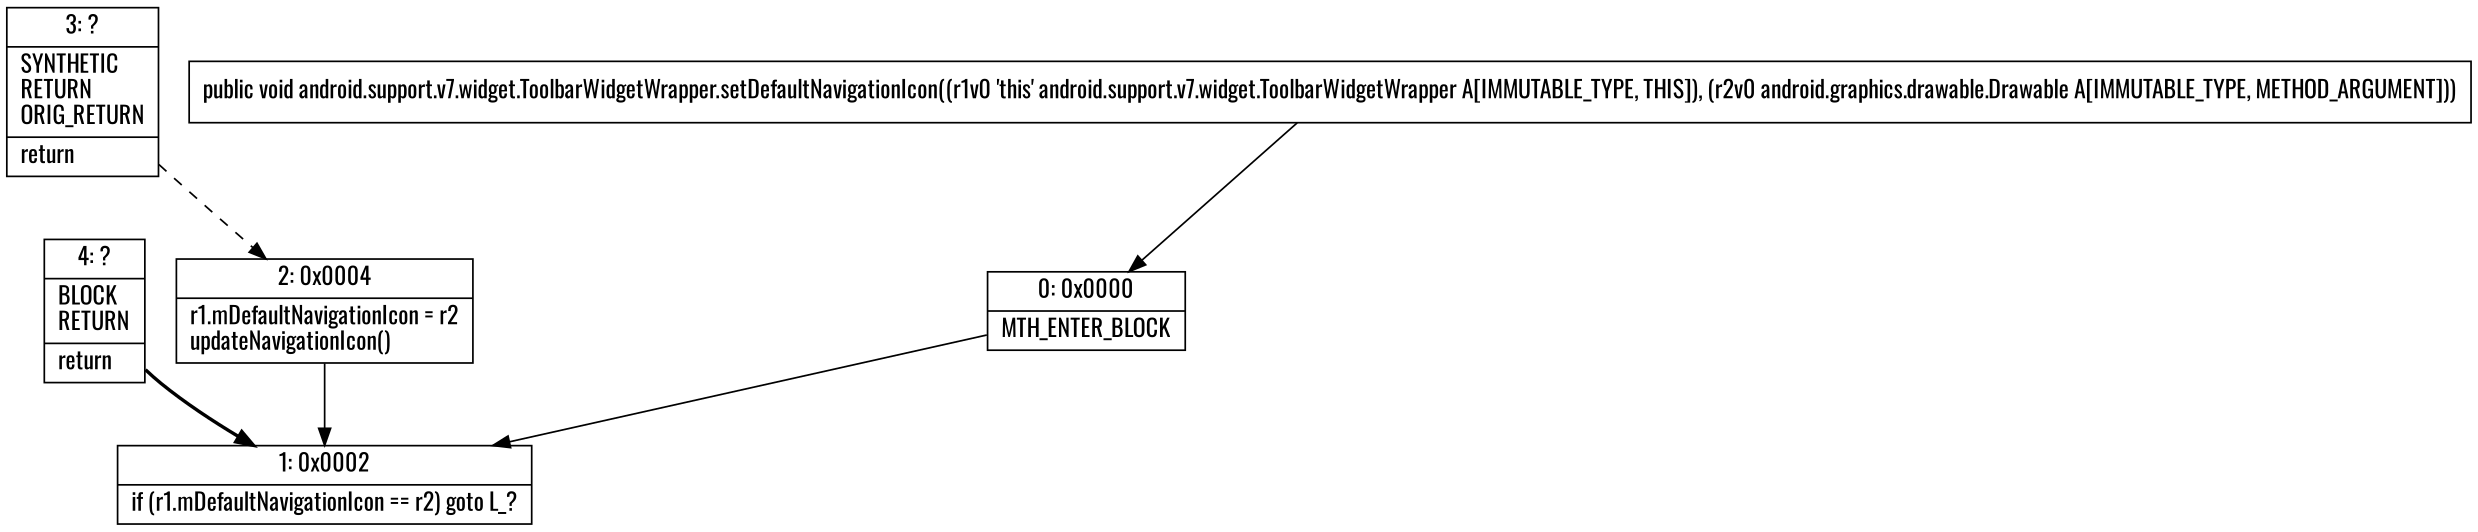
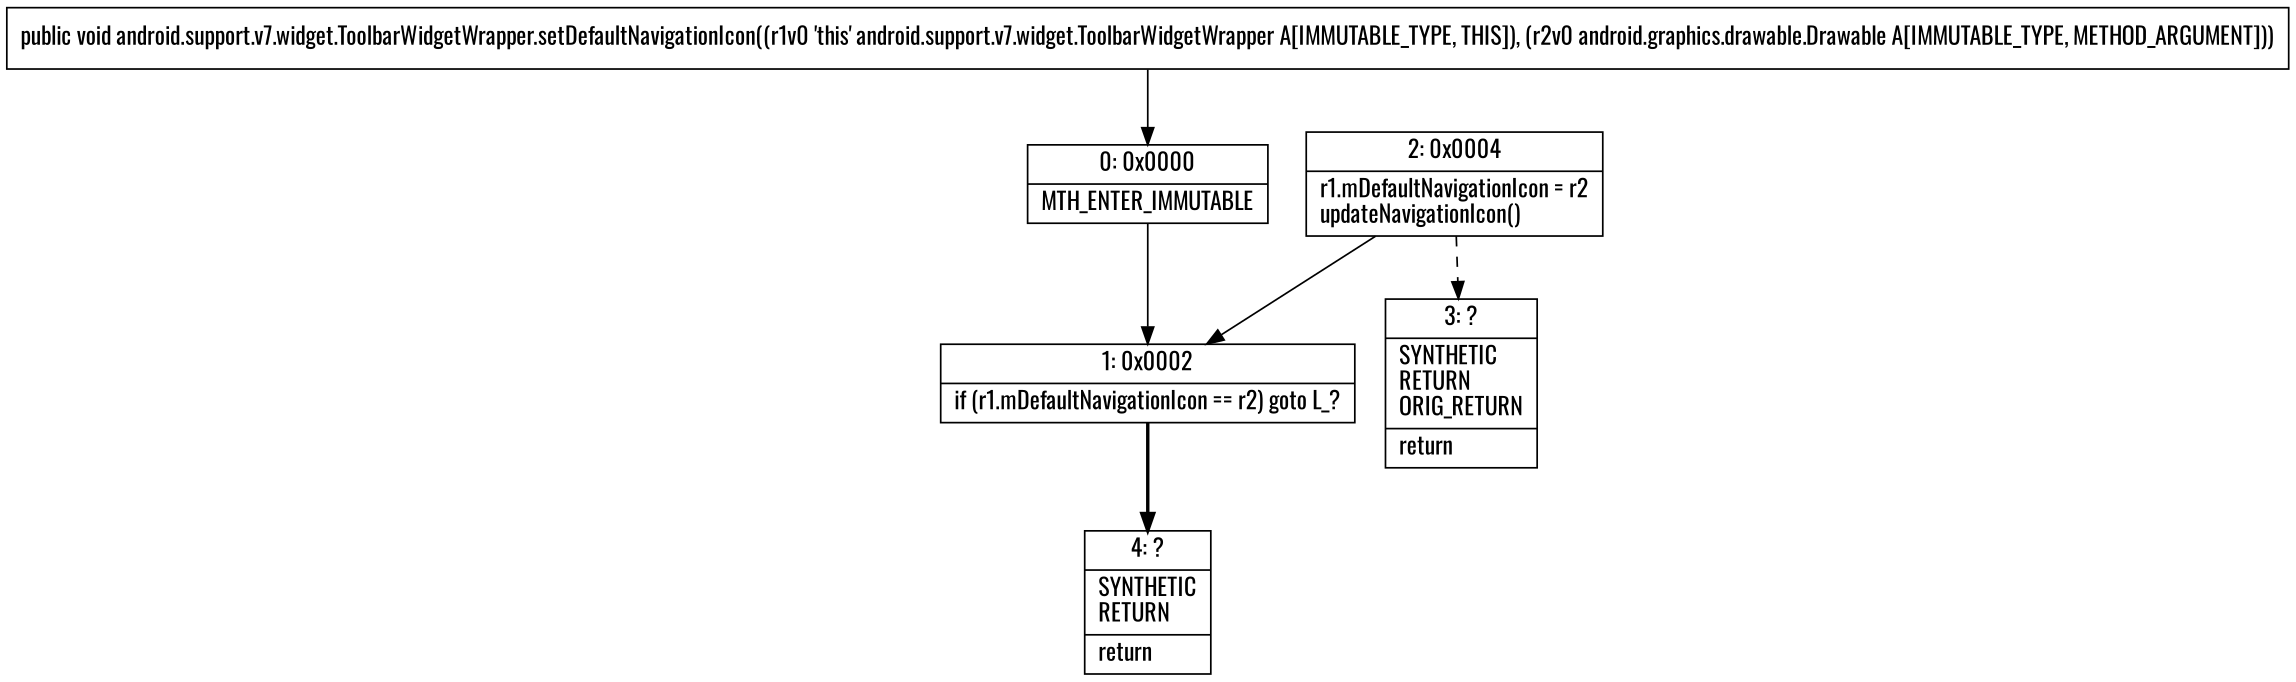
  digraph {
    fontname=Oswald
    node [fontname=Oswald shape=record]
    edge [fontname=Oswald style=solid]
-   n1 [label="{0\:\ 0x0000|MTH_ENTER_BLOCK\l}"]
+   n1 [label="{0\:\ 0x0000|MTH_ENTER_IMMUTABLE\l}"]
    n2 [label="{1\:\ 0x0002|if (r1.mDefaultNavigationIcon == r2) goto L_?\l}"]
-   n3 [label="{4\:\ ?|BLOCK\lRETURN\l|return\l}"]
+   n3 [label="{4\:\ ?|SYNTHETIC\lRETURN\l|return\l}"]
    n4 [label="{2\:\ 0x0004|r1.mDefaultNavigationIcon = r2\lupdateNavigationIcon()\l}"]
    n5 [label="{3\:\ ?|SYNTHETIC\lRETURN\lORIG_RETURN\l|return\l}"]
    n6 [label="{public void android.support.v7.widget.ToolbarWidgetWrapper.setDefaultNavigationIcon((r1v0 'this' android.support.v7.widget.ToolbarWidgetWrapper A[IMMUTABLE_TYPE, THIS]), (r2v0 android.graphics.drawable.Drawable A[IMMUTABLE_TYPE, METHOD_ARGUMENT])) }"]
    n1 -> n2
-   n3 -> n2 [style=bold]
+   n2 -> n3 [style=bold]
    n4 -> n2
-   n5 -> n4 [style=dashed]
+   n4 -> n5 [style=dashed]
    n6 -> n1
  }
